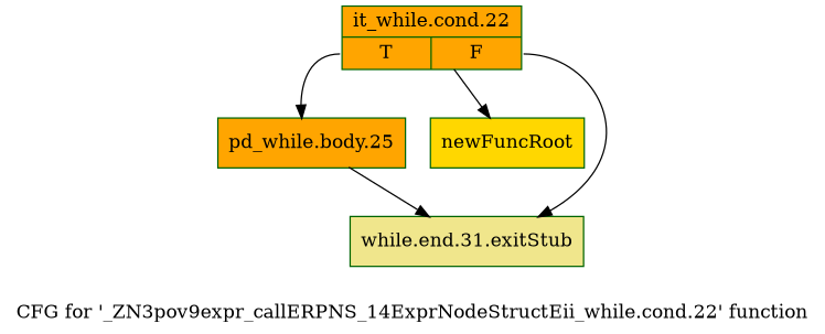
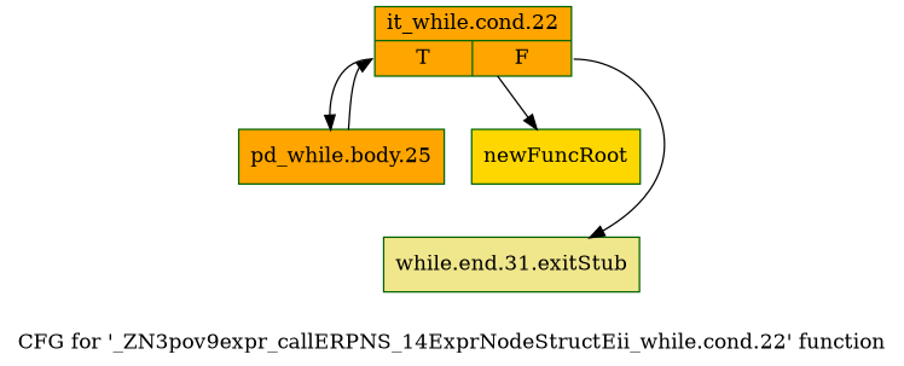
  digraph {
    label="CFG for '_ZN3pov9expr_callERPNS_14ExprNodeStructEii_while.cond.22' function"
    node [color=darkgreen fillcolor=orange shape=record style=filled]
    n1 [fillcolor=gold label="{newFuncRoot}"]
    n2 [label="{it_while.cond.22|{<s0>T|<s1>F}}"]
    n3 [fillcolor=khaki label="{while.end.31.exitStub}"]
    n4 [label="{pd_while.body.25}"]
    n2 -> n1
    n2 -> n3 [tailport=s1]
    n2 -> n4 [tailport=s0]
-   n4 -> n3
+   n4 -> n2
  }
